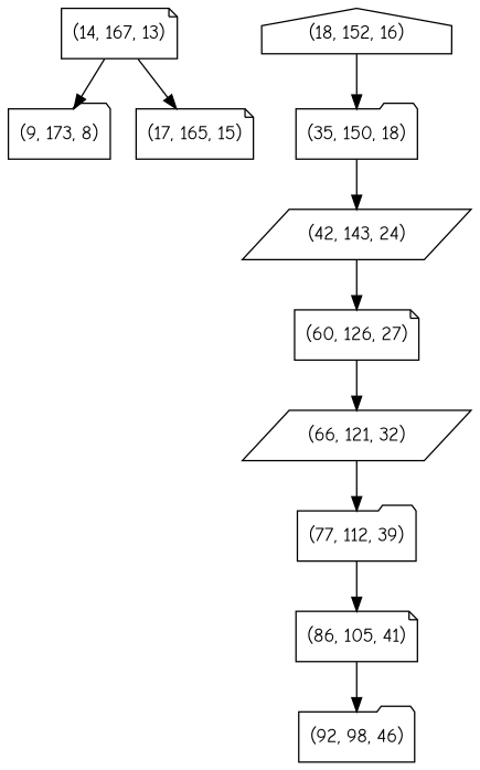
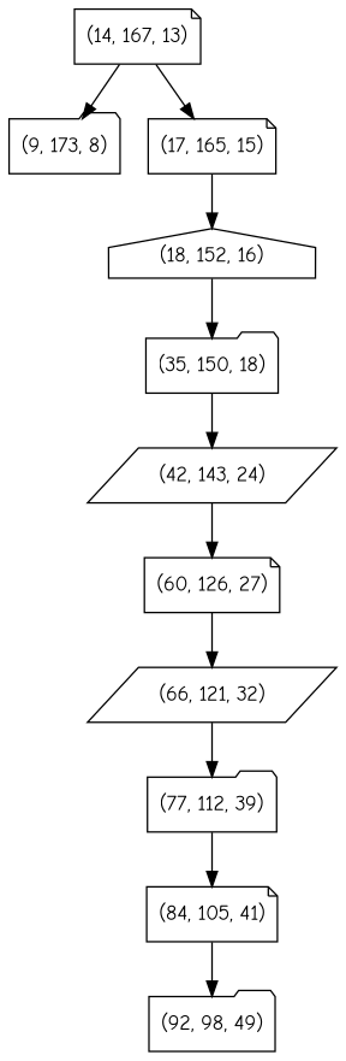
  digraph {
    fontname="Comic Neue"
    node [fontname="Comic Neue" shape=folder]
    edge [fontname="Comic Neue"]
    "(9, 173, 8)"
    "(14, 167, 13)" [shape=note]
    "(17, 165, 15)" [shape=note]
    "(18, 152, 16)" [shape=house]
    "(35, 150, 18)"
    "(42, 143, 24)" [shape=parallelogram]
    "(60, 126, 27)" [shape=note]
    "(66, 121, 32)" [shape=parallelogram]
    "(77, 112, 39)"
-   "(84, 105, 41)" [shape=note label="(86, 105, 41)"]
-   "(92, 98, 46)"
+   "(84, 105, 41)" [shape=note]
+   "(92, 98, 46)" [label="(92, 98, 49)"]
    "(14, 167, 13)" -> "(9, 173, 8)"
    "(14, 167, 13)" -> "(17, 165, 15)"
+   "(17, 165, 15)" -> "(18, 152, 16)"
    "(18, 152, 16)" -> "(35, 150, 18)"
    "(35, 150, 18)" -> "(42, 143, 24)"
    "(42, 143, 24)" -> "(60, 126, 27)"
    "(60, 126, 27)" -> "(66, 121, 32)"
    "(66, 121, 32)" -> "(77, 112, 39)"
    "(77, 112, 39)" -> "(84, 105, 41)"
    "(84, 105, 41)" -> "(92, 98, 46)"
  }
